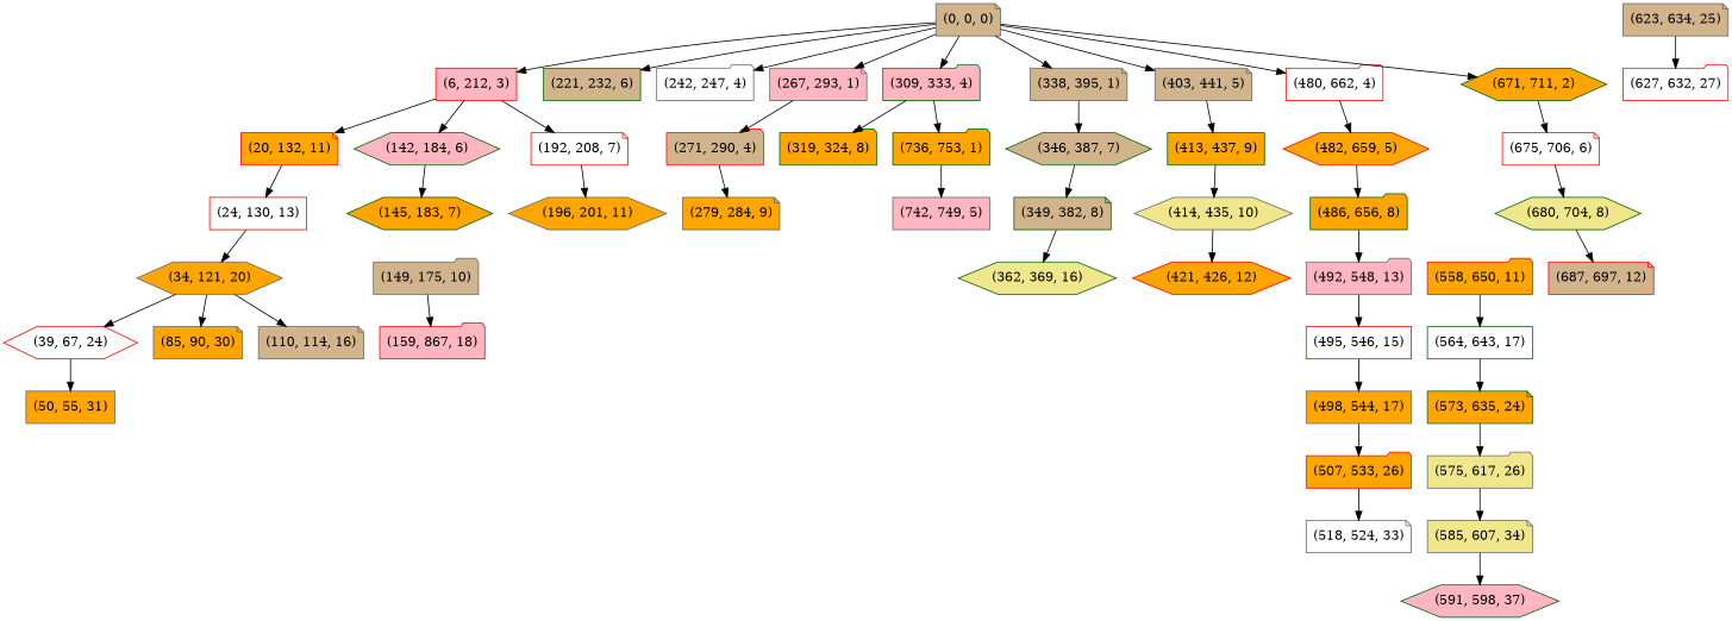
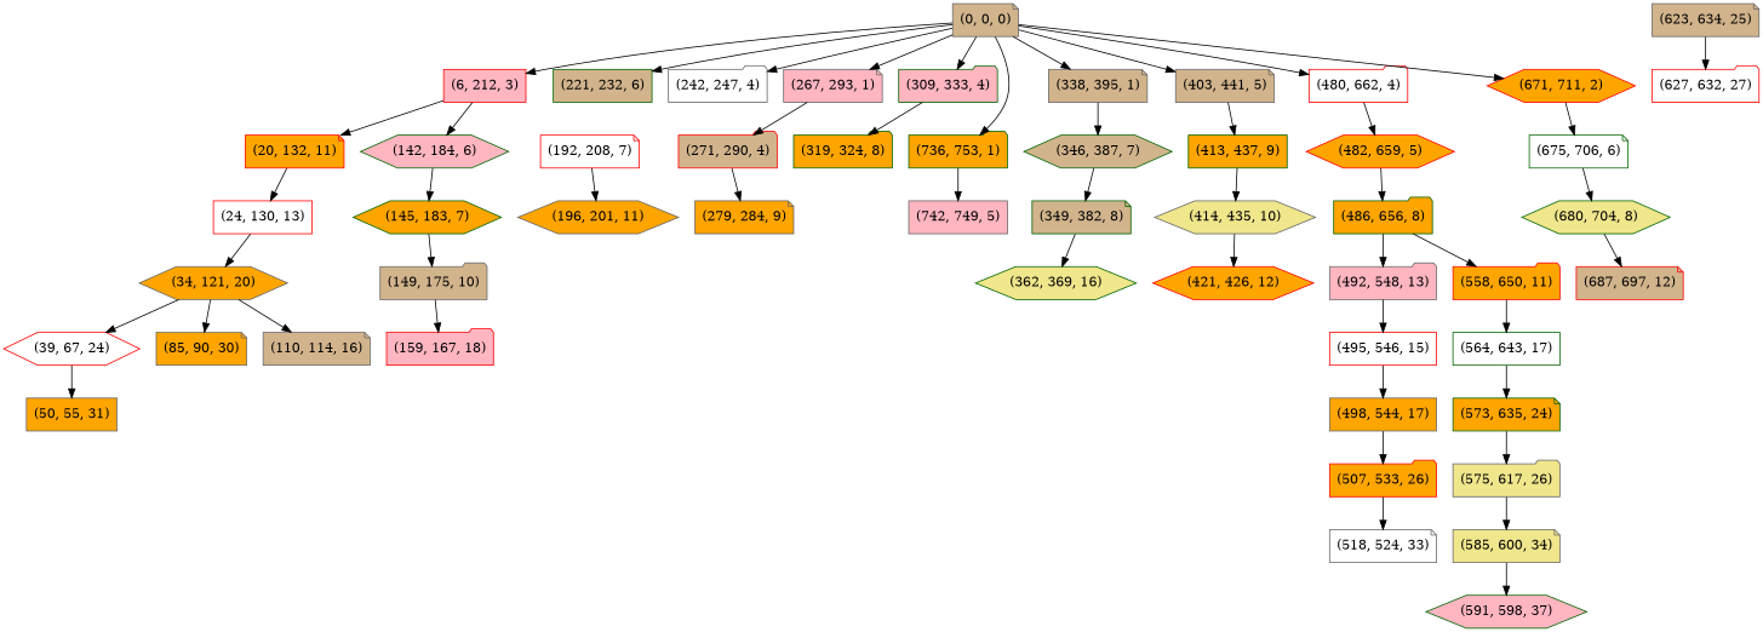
  digraph {
    node [color=gray40 fillcolor=orange shape=note style=filled]
    "(0, 0, 0)" [fillcolor=tan]
    "(6, 212, 3)" [color=red fillcolor=lightpink shape=box]
    "(221, 232, 6)" [color=darkgreen fillcolor=tan shape=box]
    "(242, 247, 4)" [fillcolor=white shape=folder]
    "(267, 293, 1)" [fillcolor=lightpink]
    "(309, 333, 4)" [color=darkgreen fillcolor=lightpink shape=folder]
    "(338, 395, 1)" [fillcolor=tan]
    "(403, 441, 5)" [fillcolor=tan]
    "(480, 662, 4)" [color=red fillcolor=white shape=folder]
-   "(671, 711, 2)" [color=darkgreen shape=hexagon]
+   "(671, 711, 2)" [color=red shape=hexagon]
    "(736, 753, 1)" [color=darkgreen shape=folder]
    "(20, 132, 11)" [color=red]
    "(142, 184, 6)" [color=darkgreen fillcolor=lightpink shape=hexagon]
    "(192, 208, 7)" [color=red fillcolor=white]
    "(271, 290, 4)" [color=red fillcolor=tan shape=folder]
    "(319, 324, 8)" [color=darkgreen shape=folder]
    "(346, 387, 7)" [color=darkgreen fillcolor=tan shape=hexagon]
    "(413, 437, 9)" [color=darkgreen shape=box]
    "(482, 659, 5)" [color=red shape=hexagon]
-   "(675, 706, 6)" [color=red fillcolor=white]
+   "(675, 706, 6)" [color=darkgreen fillcolor=white]
    "(742, 749, 5)" [fillcolor=lightpink shape=box]
    "(24, 130, 13)" [color=red fillcolor=white shape=box]
    "(145, 183, 7)" [color=darkgreen shape=hexagon]
    "(196, 201, 11)" [shape=hexagon]
    "(34, 121, 20)" [shape=hexagon]
    "(39, 67, 24)" [color=red fillcolor=white shape=hexagon]
    "(85, 90, 30)"
    n28 [fillcolor=tan label="(110, 114, 16)"]
    "(50, 55, 31)" [shape=box]
    "(149, 175, 10)" [fillcolor=tan shape=folder]
-   "(159, 167, 18)" [color=red fillcolor=lightpink shape=folder label="(159, 867, 18)"]
+   "(159, 167, 18)" [color=red fillcolor=lightpink shape=folder]
    "(279, 284, 9)"
    "(349, 382, 8)" [color=darkgreen fillcolor=tan]
    "(362, 369, 16)" [color=darkgreen fillcolor=khaki shape=hexagon]
    "(414, 435, 10)" [fillcolor=khaki shape=hexagon]
    "(421, 426, 12)" [color=red shape=hexagon]
    "(486, 656, 8)" [color=darkgreen shape=folder]
    "(492, 548, 13)" [fillcolor=lightpink shape=folder]
    "(558, 650, 11)" [color=red shape=folder]
    "(495, 546, 15)" [color=red fillcolor=white shape=box]
    "(564, 643, 17)" [color=darkgreen fillcolor=white shape=box]
    "(498, 544, 17)" [shape=box]
    "(507, 533, 26)" [color=red shape=folder]
    "(518, 524, 33)" [fillcolor=white]
    "(573, 635, 24)" [color=darkgreen]
    "(575, 617, 26)" [fillcolor=khaki shape=folder]
-   "(585, 607, 34)" [fillcolor=khaki]
+   "(585, 607, 34)" [fillcolor=khaki label="(585, 600, 34)"]
    "(623, 634, 25)" [fillcolor=tan]
    "(627, 632, 27)" [color=red fillcolor=white shape=folder]
    "(591, 598, 37)" [color=darkgreen fillcolor=lightpink shape=hexagon]
    "(680, 704, 8)" [color=darkgreen fillcolor=khaki shape=hexagon]
    "(687, 697, 12)" [color=red fillcolor=tan]
    "(0, 0, 0)" -> "(6, 212, 3)"
    "(0, 0, 0)" -> "(221, 232, 6)"
    "(0, 0, 0)" -> "(242, 247, 4)"
    "(0, 0, 0)" -> "(267, 293, 1)"
    "(0, 0, 0)" -> "(309, 333, 4)"
    "(0, 0, 0)" -> "(338, 395, 1)"
    "(0, 0, 0)" -> "(403, 441, 5)"
    "(0, 0, 0)" -> "(480, 662, 4)"
    "(0, 0, 0)" -> "(671, 711, 2)"
-   "(309, 333, 4)" -> "(736, 753, 1)"
+   "(0, 0, 0)" -> "(736, 753, 1)"
    "(6, 212, 3)" -> "(20, 132, 11)"
    "(6, 212, 3)" -> "(142, 184, 6)"
-   "(6, 212, 3)" -> "(192, 208, 7)"
    "(267, 293, 1)" -> "(271, 290, 4)"
    "(309, 333, 4)" -> "(319, 324, 8)"
    "(338, 395, 1)" -> "(346, 387, 7)"
    "(403, 441, 5)" -> "(413, 437, 9)"
    "(480, 662, 4)" -> "(482, 659, 5)"
    "(671, 711, 2)" -> "(675, 706, 6)"
    "(736, 753, 1)" -> "(742, 749, 5)"
    "(20, 132, 11)" -> "(24, 130, 13)"
    "(142, 184, 6)" -> "(145, 183, 7)"
    "(192, 208, 7)" -> "(196, 201, 11)"
    "(271, 290, 4)" -> "(279, 284, 9)"
    "(346, 387, 7)" -> "(349, 382, 8)"
    "(413, 437, 9)" -> "(414, 435, 10)"
    "(482, 659, 5)" -> "(486, 656, 8)"
    "(675, 706, 6)" -> "(680, 704, 8)"
    "(24, 130, 13)" -> "(34, 121, 20)"
+   "(145, 183, 7)" -> "(149, 175, 10)"
    "(34, 121, 20)" -> "(39, 67, 24)"
    "(34, 121, 20)" -> "(85, 90, 30)"
    "(34, 121, 20)" -> n28
    "(39, 67, 24)" -> "(50, 55, 31)"
    "(149, 175, 10)" -> "(159, 167, 18)"
    "(349, 382, 8)" -> "(362, 369, 16)"
    "(414, 435, 10)" -> "(421, 426, 12)"
    "(486, 656, 8)" -> "(492, 548, 13)"
+   "(486, 656, 8)" -> "(558, 650, 11)"
    "(492, 548, 13)" -> "(495, 546, 15)"
    "(558, 650, 11)" -> "(564, 643, 17)"
    "(495, 546, 15)" -> "(498, 544, 17)"
    "(564, 643, 17)" -> "(573, 635, 24)"
    "(498, 544, 17)" -> "(507, 533, 26)"
    "(507, 533, 26)" -> "(518, 524, 33)"
    "(573, 635, 24)" -> "(575, 617, 26)"
    "(575, 617, 26)" -> "(585, 607, 34)"
    "(585, 607, 34)" -> "(591, 598, 37)"
    "(623, 634, 25)" -> "(627, 632, 27)"
    "(680, 704, 8)" -> "(687, 697, 12)"
  }
